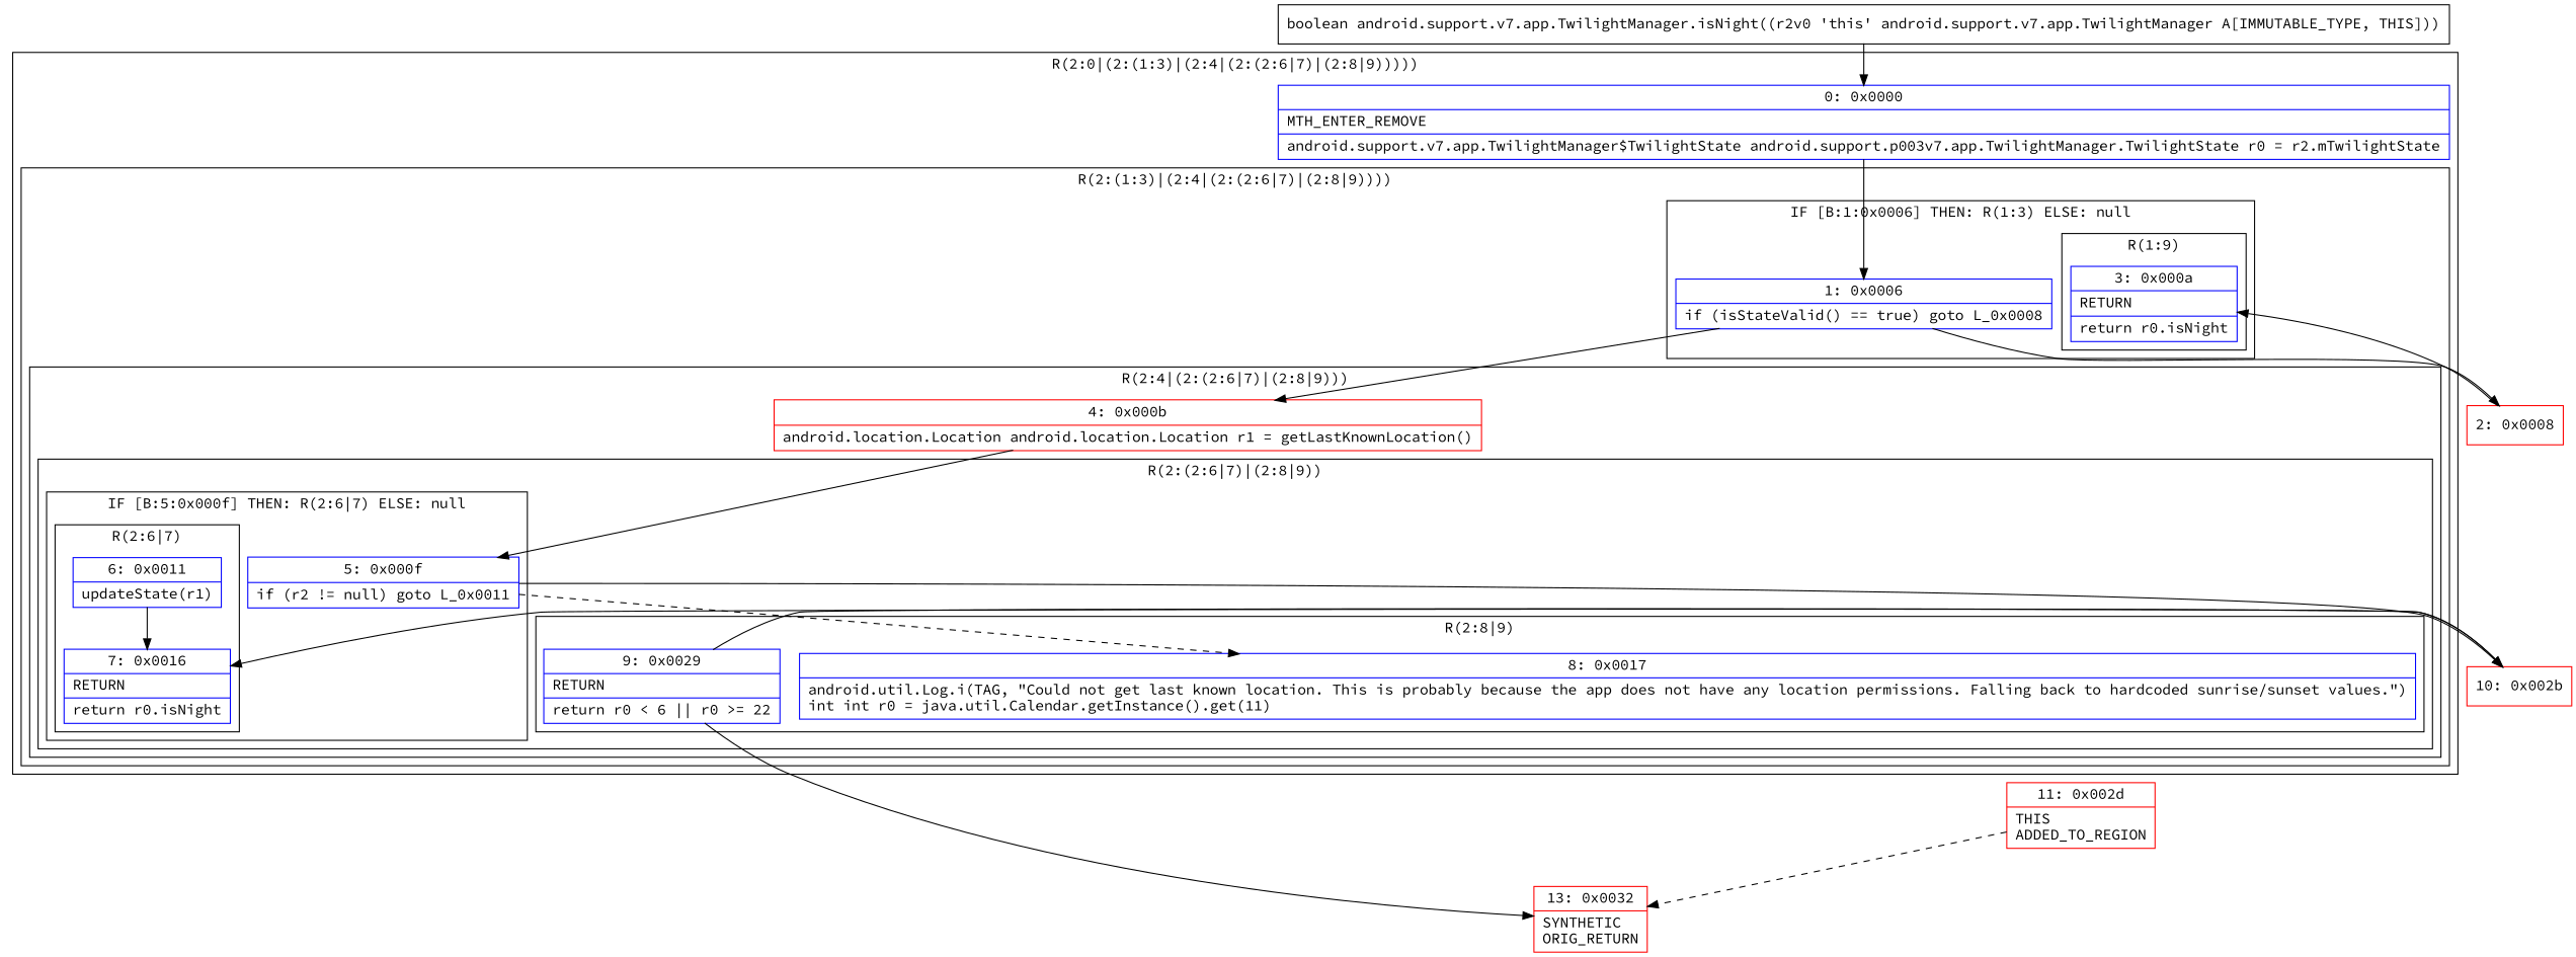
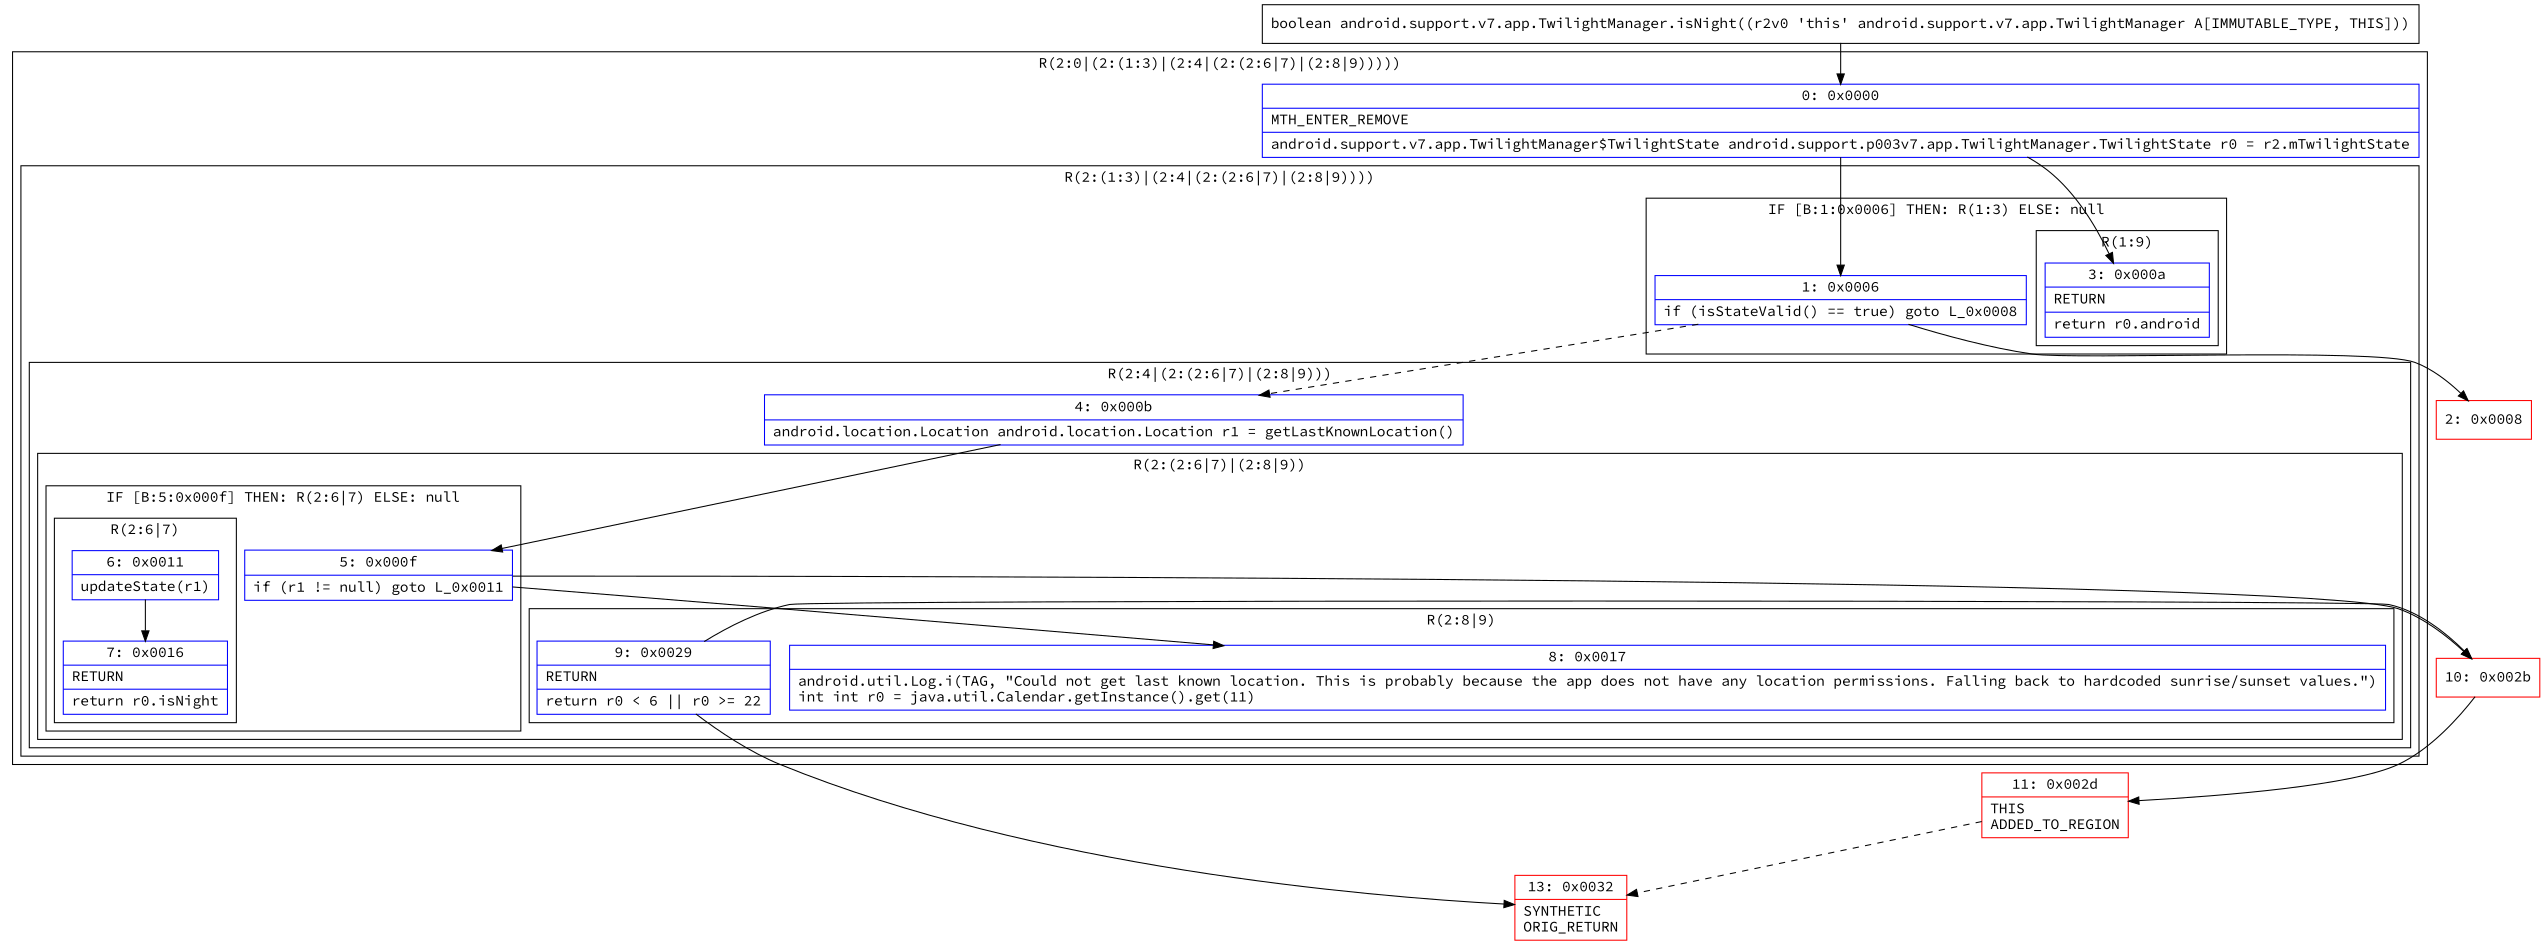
  digraph {
    fontname="Source Code Pro"
    node [color=blue fontname="Source Code Pro" shape=record]
    edge [fontname="Source Code Pro"]
-   n1 [label="{3\:\ 0x000a|RETURN\l|return r0.isNight\l}"]
+   n1 [label="{3\:\ 0x000a|RETURN\l|return r0.android\l}"]
    n2 [label="{1\:\ 0x0006|if (isStateValid() == true) goto L_0x0008\l}"]
    n3 [label="{6\:\ 0x0011|updateState(r1)\l}"]
    n4 [label="{7\:\ 0x0016|RETURN\l|return r0.isNight\l}"]
-   n5 [label="{5\:\ 0x000f|if (r2 != null) goto L_0x0011\l}"]
+   n5 [label="{5\:\ 0x000f|if (r1 != null) goto L_0x0011\l}"]
    n6 [label="{8\:\ 0x0017|android.util.Log.i(TAG, \"Could not get last known location. This is probably because the app does not have any location permissions. Falling back to hardcoded sunrise\/sunset values.\")\lint int r0 = java.util.Calendar.getInstance().get(11)\l}"]
    n7 [label="{9\:\ 0x0029|RETURN\l|return r0 \< 6 \|\| r0 \>= 22\l}"]
-   n8 [color=red label="{4\:\ 0x000b|android.location.Location android.location.Location r1 = getLastKnownLocation()\l}"]
+   n8 [label="{4\:\ 0x000b|android.location.Location android.location.Location r1 = getLastKnownLocation()\l}"]
    n9 [label="{0\:\ 0x0000|MTH_ENTER_REMOVE\l|android.support.v7.app.TwilightManager$TwilightState android.support.p003v7.app.TwilightManager.TwilightState r0 = r2.mTwilightState\l}"]
    n10 [color=red label="{2\:\ 0x0008}"]
    n11 [color=red label="{10\:\ 0x002b}"]
    n12 [color=red label="{13\:\ 0x0032|SYNTHETIC\lORIG_RETURN\l}"]
    n13 [color=red label="{11\:\ 0x002d|THIS\lADDED_TO_REGION\l}"]
    n14 [label="{boolean android.support.v7.app.TwilightManager.isNight((r2v0 'this' android.support.v7.app.TwilightManager A[IMMUTABLE_TYPE, THIS])) }" color=""]
    subgraph cluster_1 {
      label="R(2:0|(2:(1:3)|(2:4|(2:(2:6|7)|(2:8|9)))))"
      n9
      subgraph cluster_2 {
        label="R(2:(1:3)|(2:4|(2:(2:6|7)|(2:8|9))))"
        subgraph cluster_3 {
          label="IF [B:1:0x0006] THEN: R(1:3) ELSE: null"
          n2
          subgraph cluster_4 {
            label="R(1:9)"
            n1
          }
        }
        subgraph cluster_5 {
          label="R(2:4|(2:(2:6|7)|(2:8|9)))"
          n8
          subgraph cluster_6 {
            label="R(2:(2:6|7)|(2:8|9))"
            subgraph cluster_7 {
              label="IF [B:5:0x000f] THEN: R(2:6|7) ELSE: null"
              n5
              subgraph cluster_8 {
                label="R(2:6|7)"
                n3
                n4
              }
            }
            subgraph cluster_9 {
              label="R(2:8|9)"
              n6
              n7
            }
          }
        }
      }
    }
-   n2 -> n8 [style=solid]
+   n2 -> n8 [style=dashed]
    n2 -> n10
    n3 -> n4
-   n5 -> n6 [style=dashed]
+   n5 -> n6 [style=solid]
    n5 -> n11
    n7 -> n11
    n7 -> n12
    n8 -> n5
    n9 -> n2
-   n10 -> n1
-   n11 -> n4
+   n9 -> n1
+   n11 -> n13
    n13 -> n12 [style=dashed]
    n14 -> n9
  }
